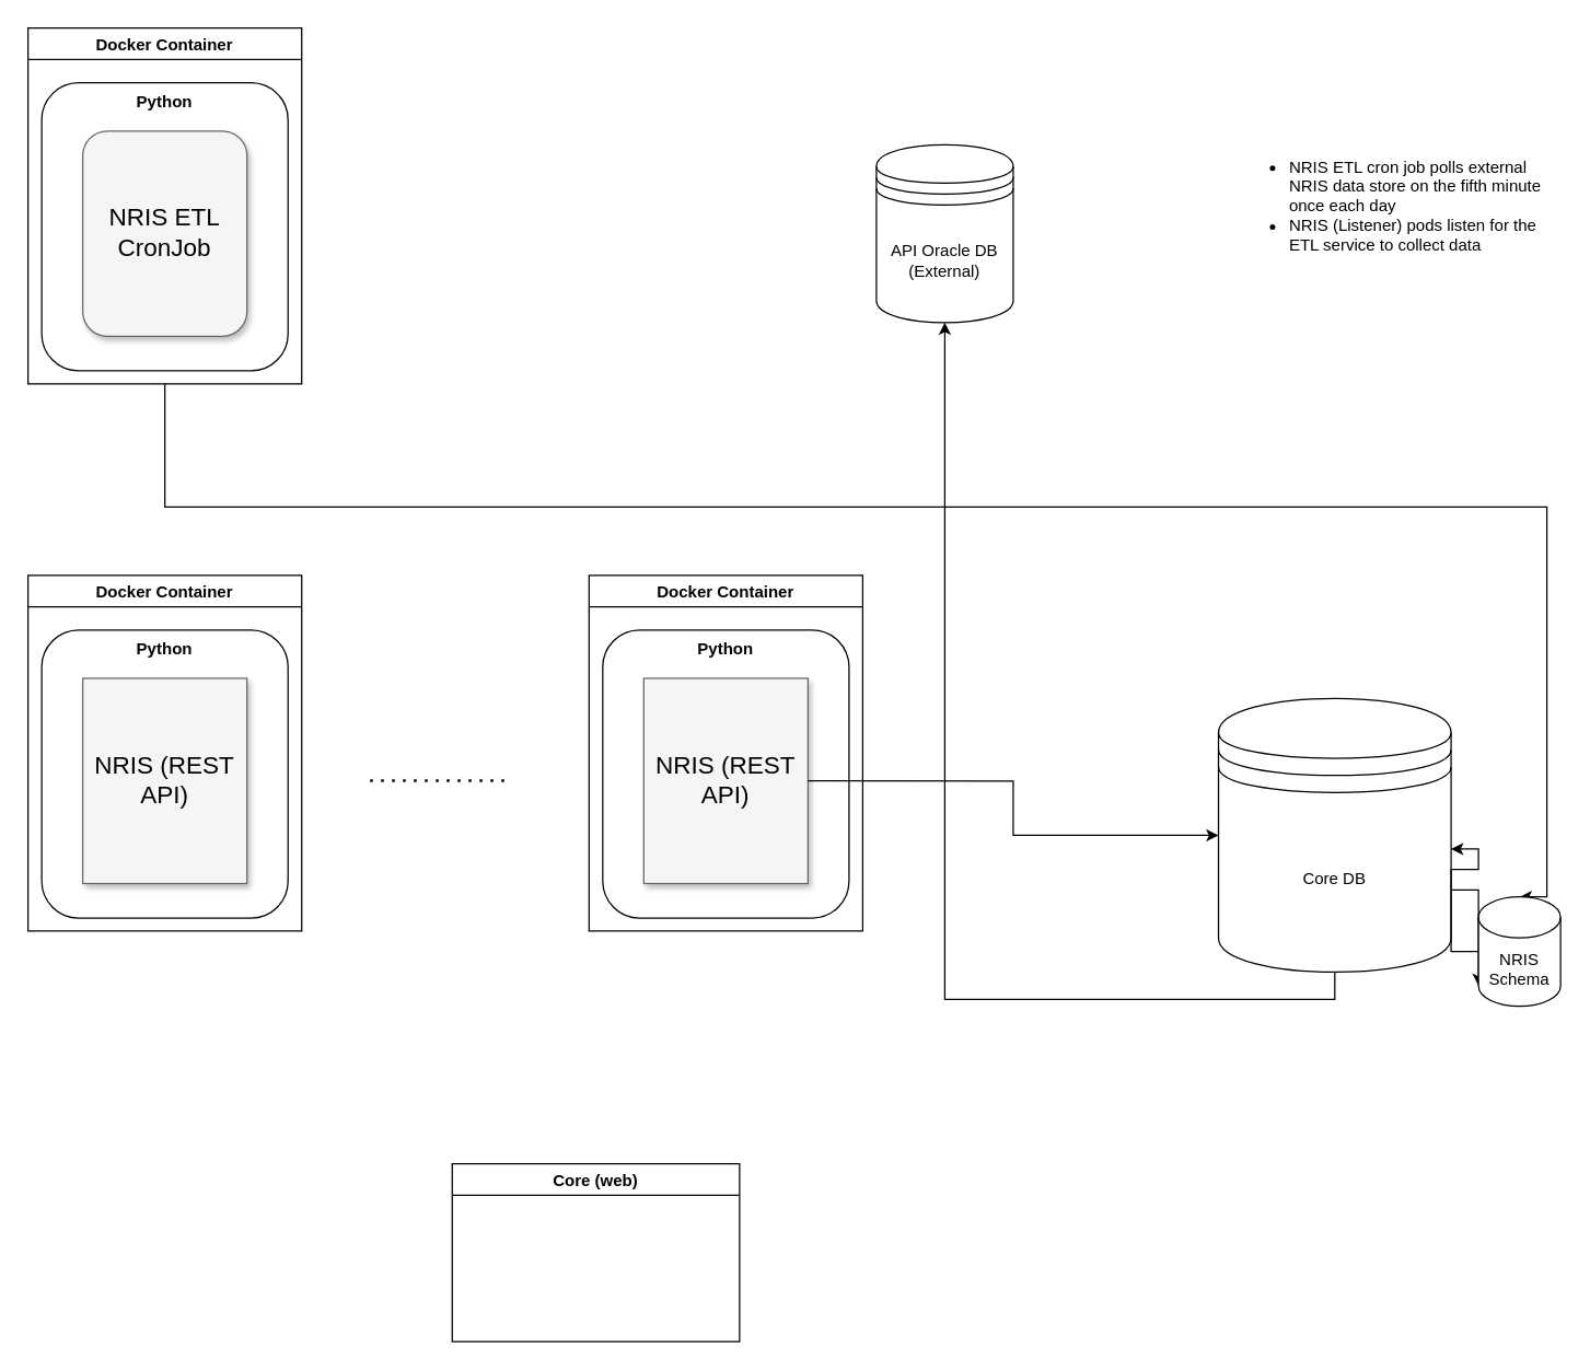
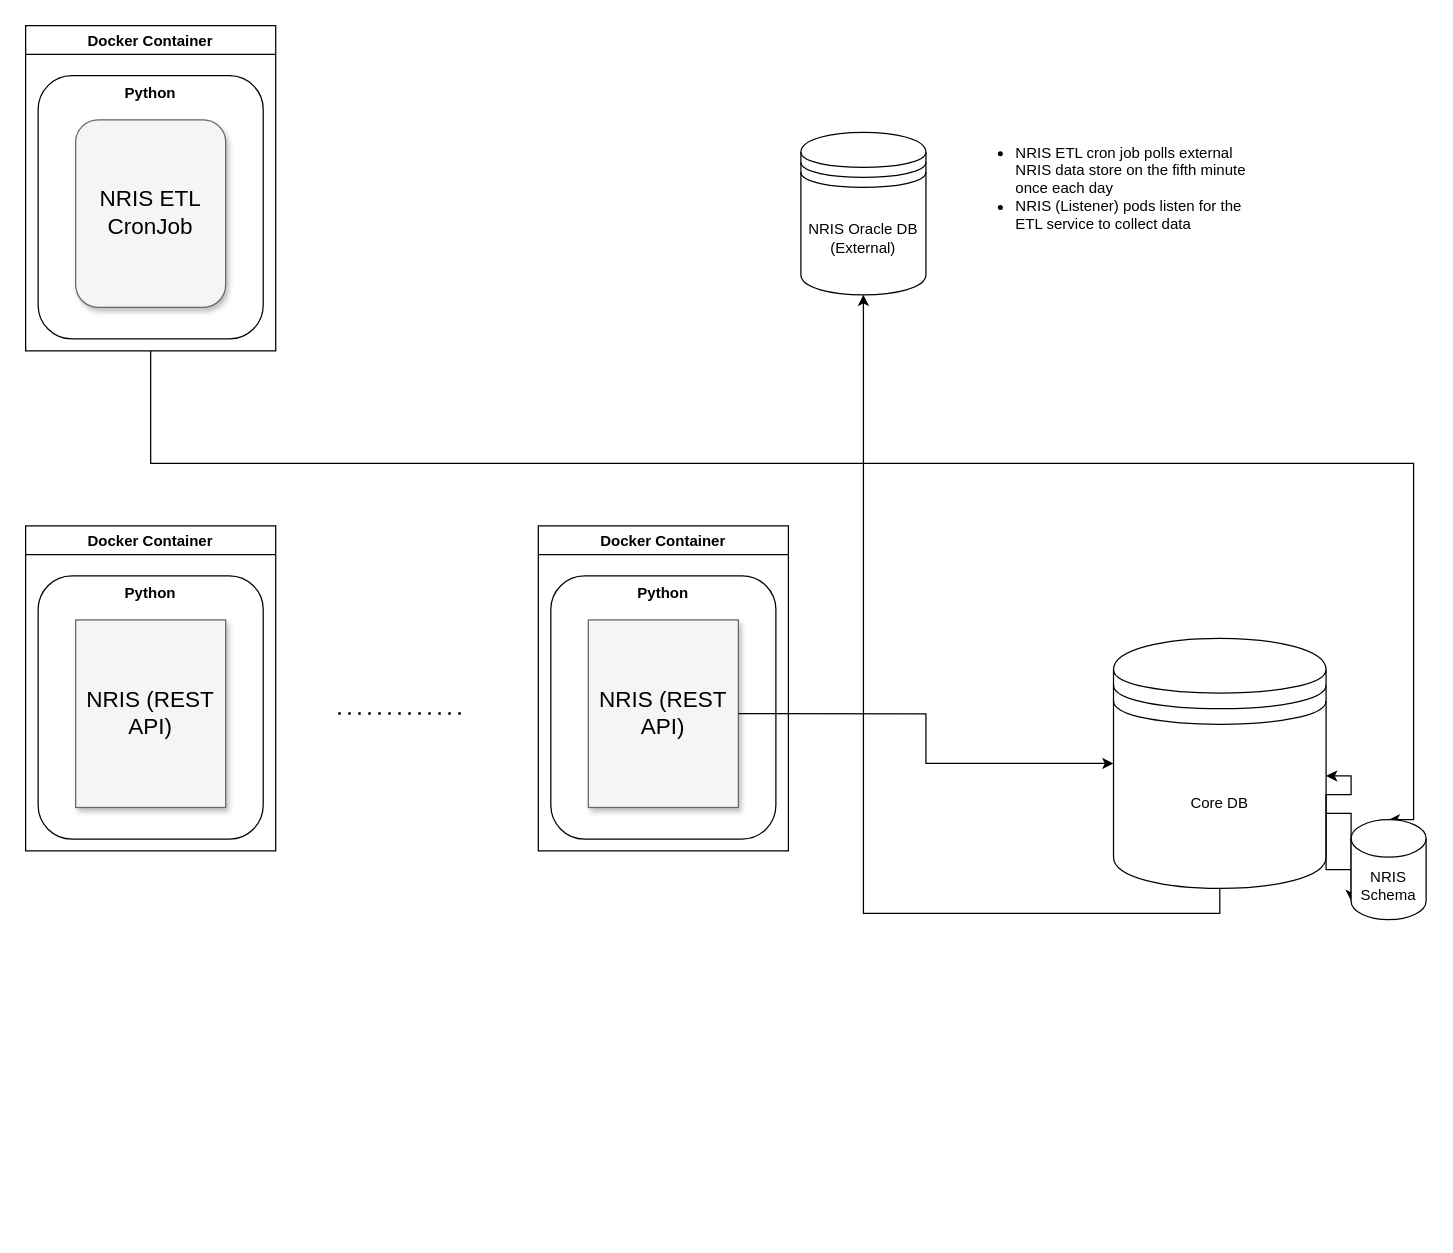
  <mxCell id="0" style=";html=1;" />
  <mxCell id="1" style=";html=1;" parent="0" />
  <mxCell id="2" style="edgeStyle=orthogonalEdgeStyle;rounded=0;orthogonalLoop=1;jettySize=auto;html=1;exitX=0.5;exitY=1;exitDx=0;exitDy=0;entryX=0.5;entryY=0;entryDx=0;entryDy=0;entryPerimeter=0;" edge="1" parent="1" source="3" target="20"><mxGeometry relative="1" as="geometry"><Array as="points"><mxPoint x="120" y="370" /><mxPoint x="1130" y="370" /></Array></mxGeometry></mxCell>
  <mxCell id="3" value="Docker Container" style="swimlane;" parent="1" vertex="1"><mxGeometry x="20" y="20" width="200" height="260" as="geometry" /></mxCell>
  <mxCell id="4" value="&lt;div&gt;&lt;b&gt;Python&lt;/b&gt;&lt;/div&gt;" style="rounded=1;whiteSpace=wrap;html=1;align=center;verticalAlign=top;" parent="3" vertex="1"><mxGeometry x="10" y="40" width="180" height="210.5" as="geometry" /></mxCell>
  <mxCell id="5" value="NRIS ETL CronJob" style="whiteSpace=wrap;html=1;shadow=1;fontSize=18;fillColor=#f5f5f5;strokeColor=#666666;rounded=1;" parent="3" vertex="1"><mxGeometry x="40" y="75.25" width="120" height="150" as="geometry" /></mxCell>
- <mxCell id="6" value="API Oracle DB (External)" style="shape=datastore;whiteSpace=wrap;html=1;" parent="1" vertex="1"><mxGeometry x="640" y="105.25" width="100" height="130" as="geometry" /></mxCell>
+ <mxCell id="6" value="NRIS Oracle DB (External)" style="shape=datastore;whiteSpace=wrap;html=1;" parent="1" vertex="1"><mxGeometry x="640" y="105.25" width="100" height="130" as="geometry" /></mxCell>
  <mxCell id="7" value="" style="endArrow=none;dashed=1;html=1;dashPattern=1 3;strokeWidth=2;rounded=0;" parent="1" edge="1"><mxGeometry width="50" height="50" relative="1" as="geometry"><mxPoint x="270" y="570" as="sourcePoint" /><mxPoint x="370" y="570" as="targetPoint" /></mxGeometry></mxCell>
  <mxCell id="8" value="Docker Container" style="swimlane;" parent="1" vertex="1"><mxGeometry x="20" y="420" width="200" height="260" as="geometry" /></mxCell>
  <mxCell id="9" value="&lt;div&gt;&lt;b&gt;Python&lt;/b&gt;&lt;/div&gt;" style="rounded=1;whiteSpace=wrap;html=1;align=center;verticalAlign=top;" parent="8" vertex="1"><mxGeometry x="10" y="40" width="180" height="210.5" as="geometry" /></mxCell>
  <mxCell id="10" value="NRIS (REST API)" style="whiteSpace=wrap;html=1;shadow=1;fontSize=18;fillColor=#f5f5f5;strokeColor=#666666;" parent="8" vertex="1"><mxGeometry x="40" y="75.25" width="120" height="150" as="geometry" /></mxCell>
  <mxCell id="11" value="Docker Container" style="swimlane;" parent="1" vertex="1"><mxGeometry x="430" y="420" width="200" height="260" as="geometry" /></mxCell>
  <mxCell id="12" value="&lt;div&gt;&lt;b&gt;Python&lt;/b&gt;&lt;/div&gt;" style="rounded=1;whiteSpace=wrap;html=1;align=center;verticalAlign=top;" parent="11" vertex="1"><mxGeometry x="10" y="40" width="180" height="210.5" as="geometry" /></mxCell>
  <mxCell id="13" value="NRIS (REST API)" style="whiteSpace=wrap;html=1;shadow=1;fontSize=18;fillColor=#f5f5f5;strokeColor=#666666;" parent="11" vertex="1"><mxGeometry x="40" y="75.25" width="120" height="150" as="geometry" /></mxCell>
- <mxCell id="14" value="&lt;ul&gt;&lt;li&gt;&lt;span&gt;NRIS ETL cron job polls external NRIS data store on the fifth minute once each day&lt;/span&gt;&lt;/li&gt;&lt;li&gt;NRIS (Listener) pods listen for the ETL service to collect data&lt;/li&gt;&lt;/ul&gt;" style="text;strokeColor=none;fillColor=none;html=1;whiteSpace=wrap;verticalAlign=middle;overflow=hidden;align=left;" parent="1" vertex="1"><mxGeometry x="900" y="75" width="230" height="150" as="geometry" /></mxCell>
- <mxCell id="15" value="Core (web)" style="swimlane;" vertex="1" parent="1"><mxGeometry x="330" y="850" width="210" height="130" as="geometry" /></mxCell>
+ <mxCell id="14" value="&lt;ul&gt;&lt;li&gt;&lt;span&gt;NRIS ETL cron job polls external NRIS data store on the fifth minute once each day&lt;/span&gt;&lt;/li&gt;&lt;li&gt;NRIS (Listener) pods listen for the ETL service to collect data&lt;/li&gt;&lt;/ul&gt;" style="text;strokeColor=none;fillColor=none;html=1;whiteSpace=wrap;verticalAlign=middle;overflow=hidden;align=left;" parent="1" vertex="1"><mxGeometry x="770" y="75" width="230" height="150" as="geometry" /></mxCell>
  <mxCell id="16" style="edgeStyle=orthogonalEdgeStyle;rounded=0;orthogonalLoop=1;jettySize=auto;html=1;exitX=1;exitY=0.7;exitDx=0;exitDy=0;entryX=0;entryY=1;entryDx=0;entryDy=-15;entryPerimeter=0;" edge="1" parent="1" source="18" target="20"><mxGeometry relative="1" as="geometry" /></mxCell>
  <mxCell id="17" style="edgeStyle=orthogonalEdgeStyle;rounded=0;orthogonalLoop=1;jettySize=auto;html=1;exitX=0.5;exitY=1;exitDx=0;exitDy=0;" edge="1" parent="1" source="18" target="6"><mxGeometry relative="1" as="geometry" /></mxCell>
  <mxCell id="18" value="Core DB" style="shape=datastore;whiteSpace=wrap;html=1;align=center;" vertex="1" parent="1"><mxGeometry x="890" y="510" width="170" height="200" as="geometry" /></mxCell>
  <mxCell id="19" style="edgeStyle=orthogonalEdgeStyle;rounded=0;orthogonalLoop=1;jettySize=auto;html=1;entryX=1;entryY=0.55;entryDx=0;entryDy=0;entryPerimeter=0;" edge="1" parent="1" source="20" target="18"><mxGeometry relative="1" as="geometry" /></mxCell>
  <mxCell id="20" value="NRIS Schema" style="shape=cylinder3;whiteSpace=wrap;html=1;boundedLbl=1;backgroundOutline=1;size=15;" vertex="1" parent="1"><mxGeometry x="1080" y="655" width="60" height="80" as="geometry" /></mxCell>
  <mxCell id="21" style="edgeStyle=orthogonalEdgeStyle;rounded=0;orthogonalLoop=1;jettySize=auto;html=1;exitX=1;exitY=0.5;exitDx=0;exitDy=0;entryX=0;entryY=0.5;entryDx=0;entryDy=0;" edge="1" parent="1" source="13" target="18"><mxGeometry relative="1" as="geometry" /></mxCell>
